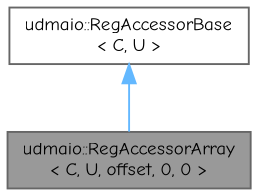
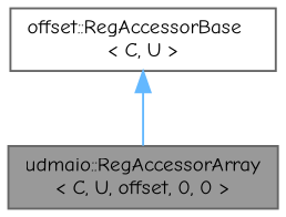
  digraph {
    fontname="Comic Neue"
    node [color=gray40 fontname="Comic Neue" fontsize=10 shape=box style=filled]
    n1 [fillcolor=grey60 fontcolor=black height=0.2 label="udmaio::RegAccessorArray\l\< C, U, offset, 0, 0 \>" width=0.4]
-   n2 [fillcolor=white height=0.2 label="udmaio::RegAccessorBase\l\< C, U \>" width=0.4]
+   n2 [fillcolor=white height=0.2 label="offset::RegAccessorBase\l\< C, U \>" width=0.4]
    n2 -> n1 [color=steelblue1 dir=back fontname="Comic Neue" fontsize=10 labelfontname=Helvetica labelfontsize=10 style=solid]
  }
